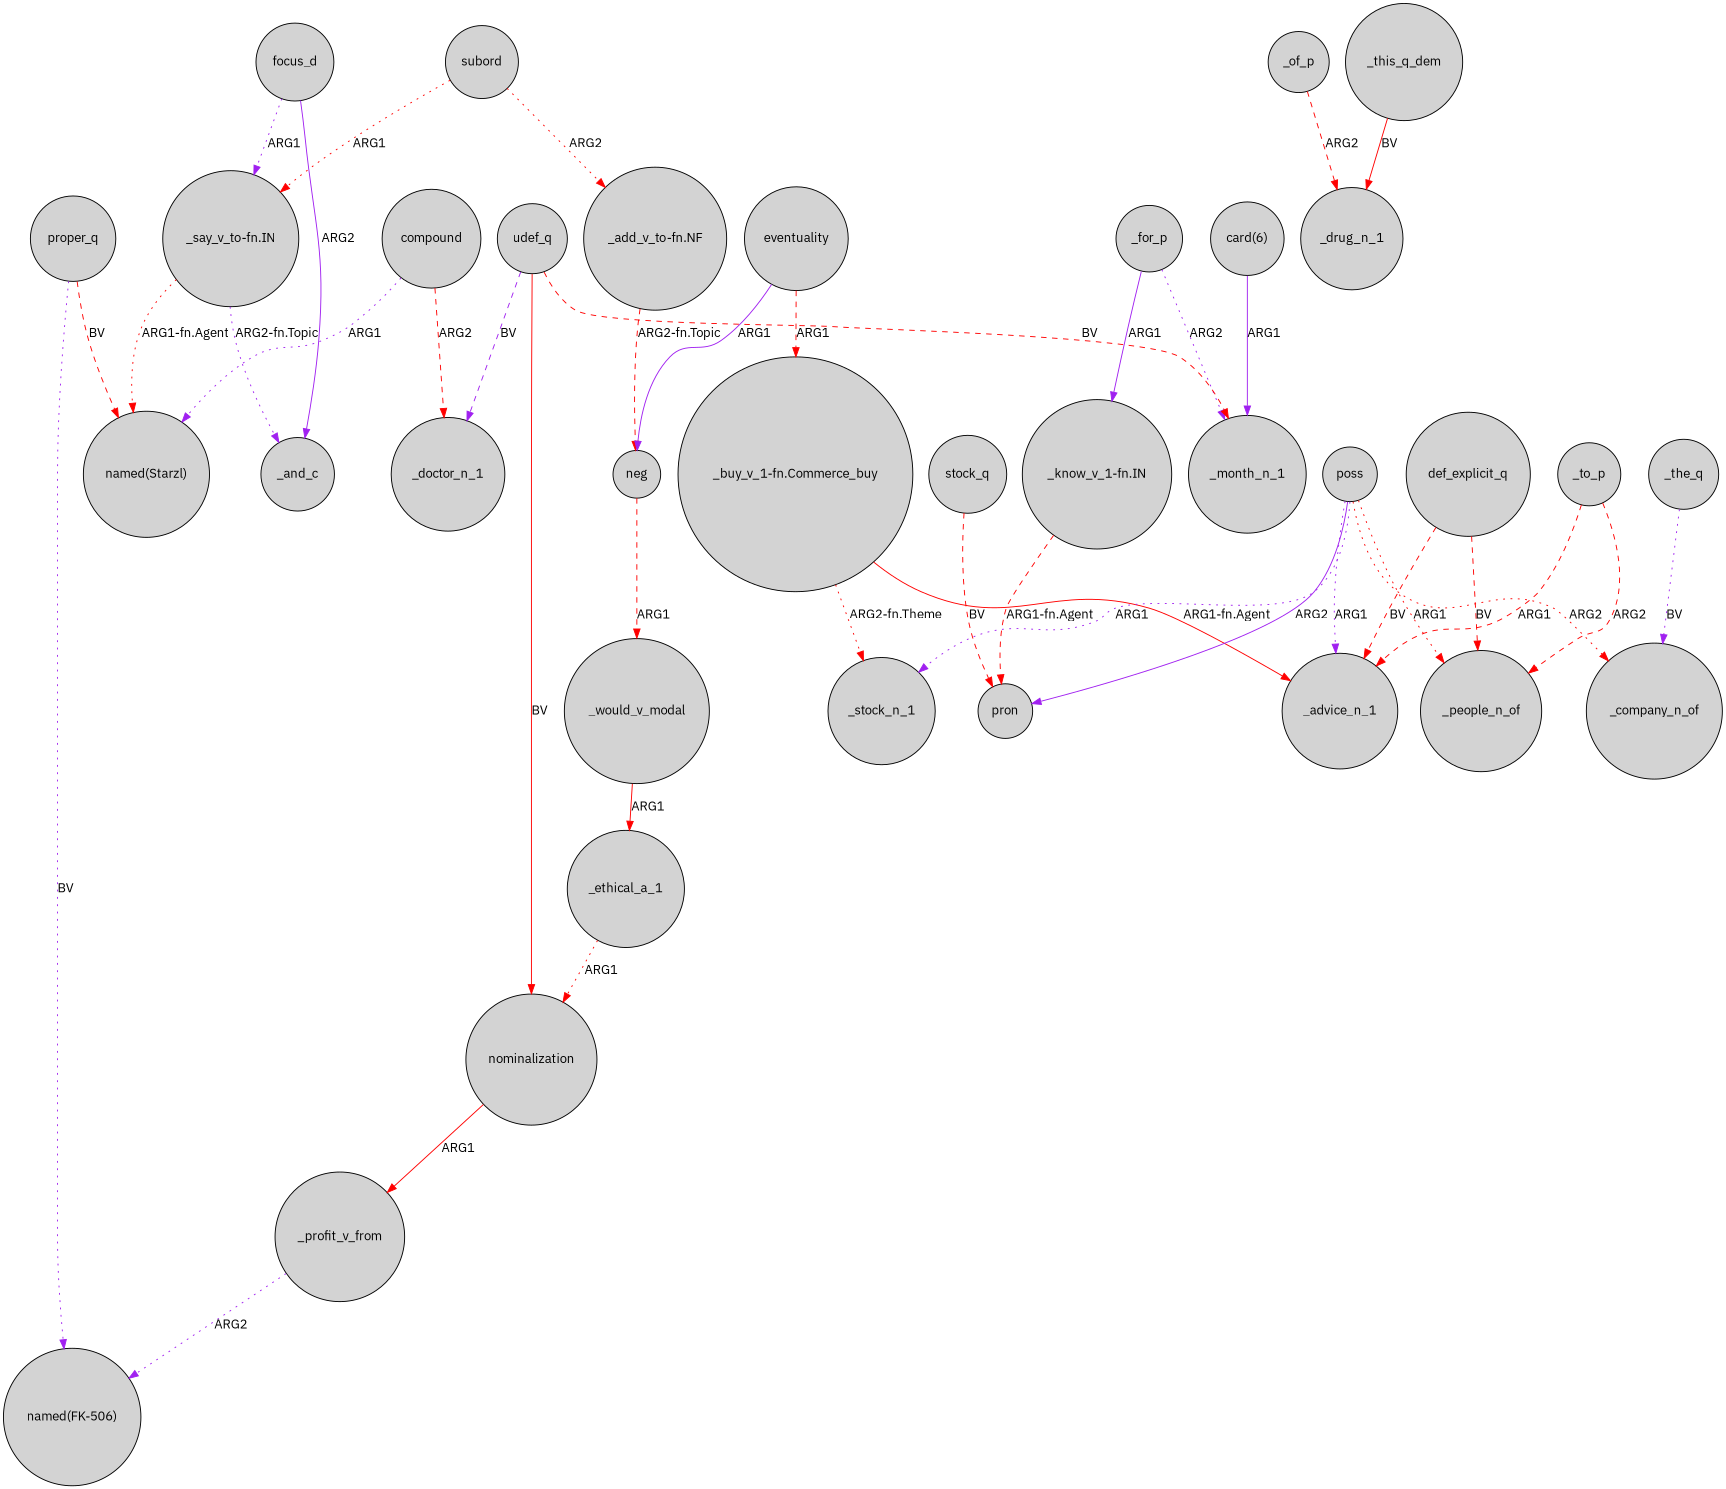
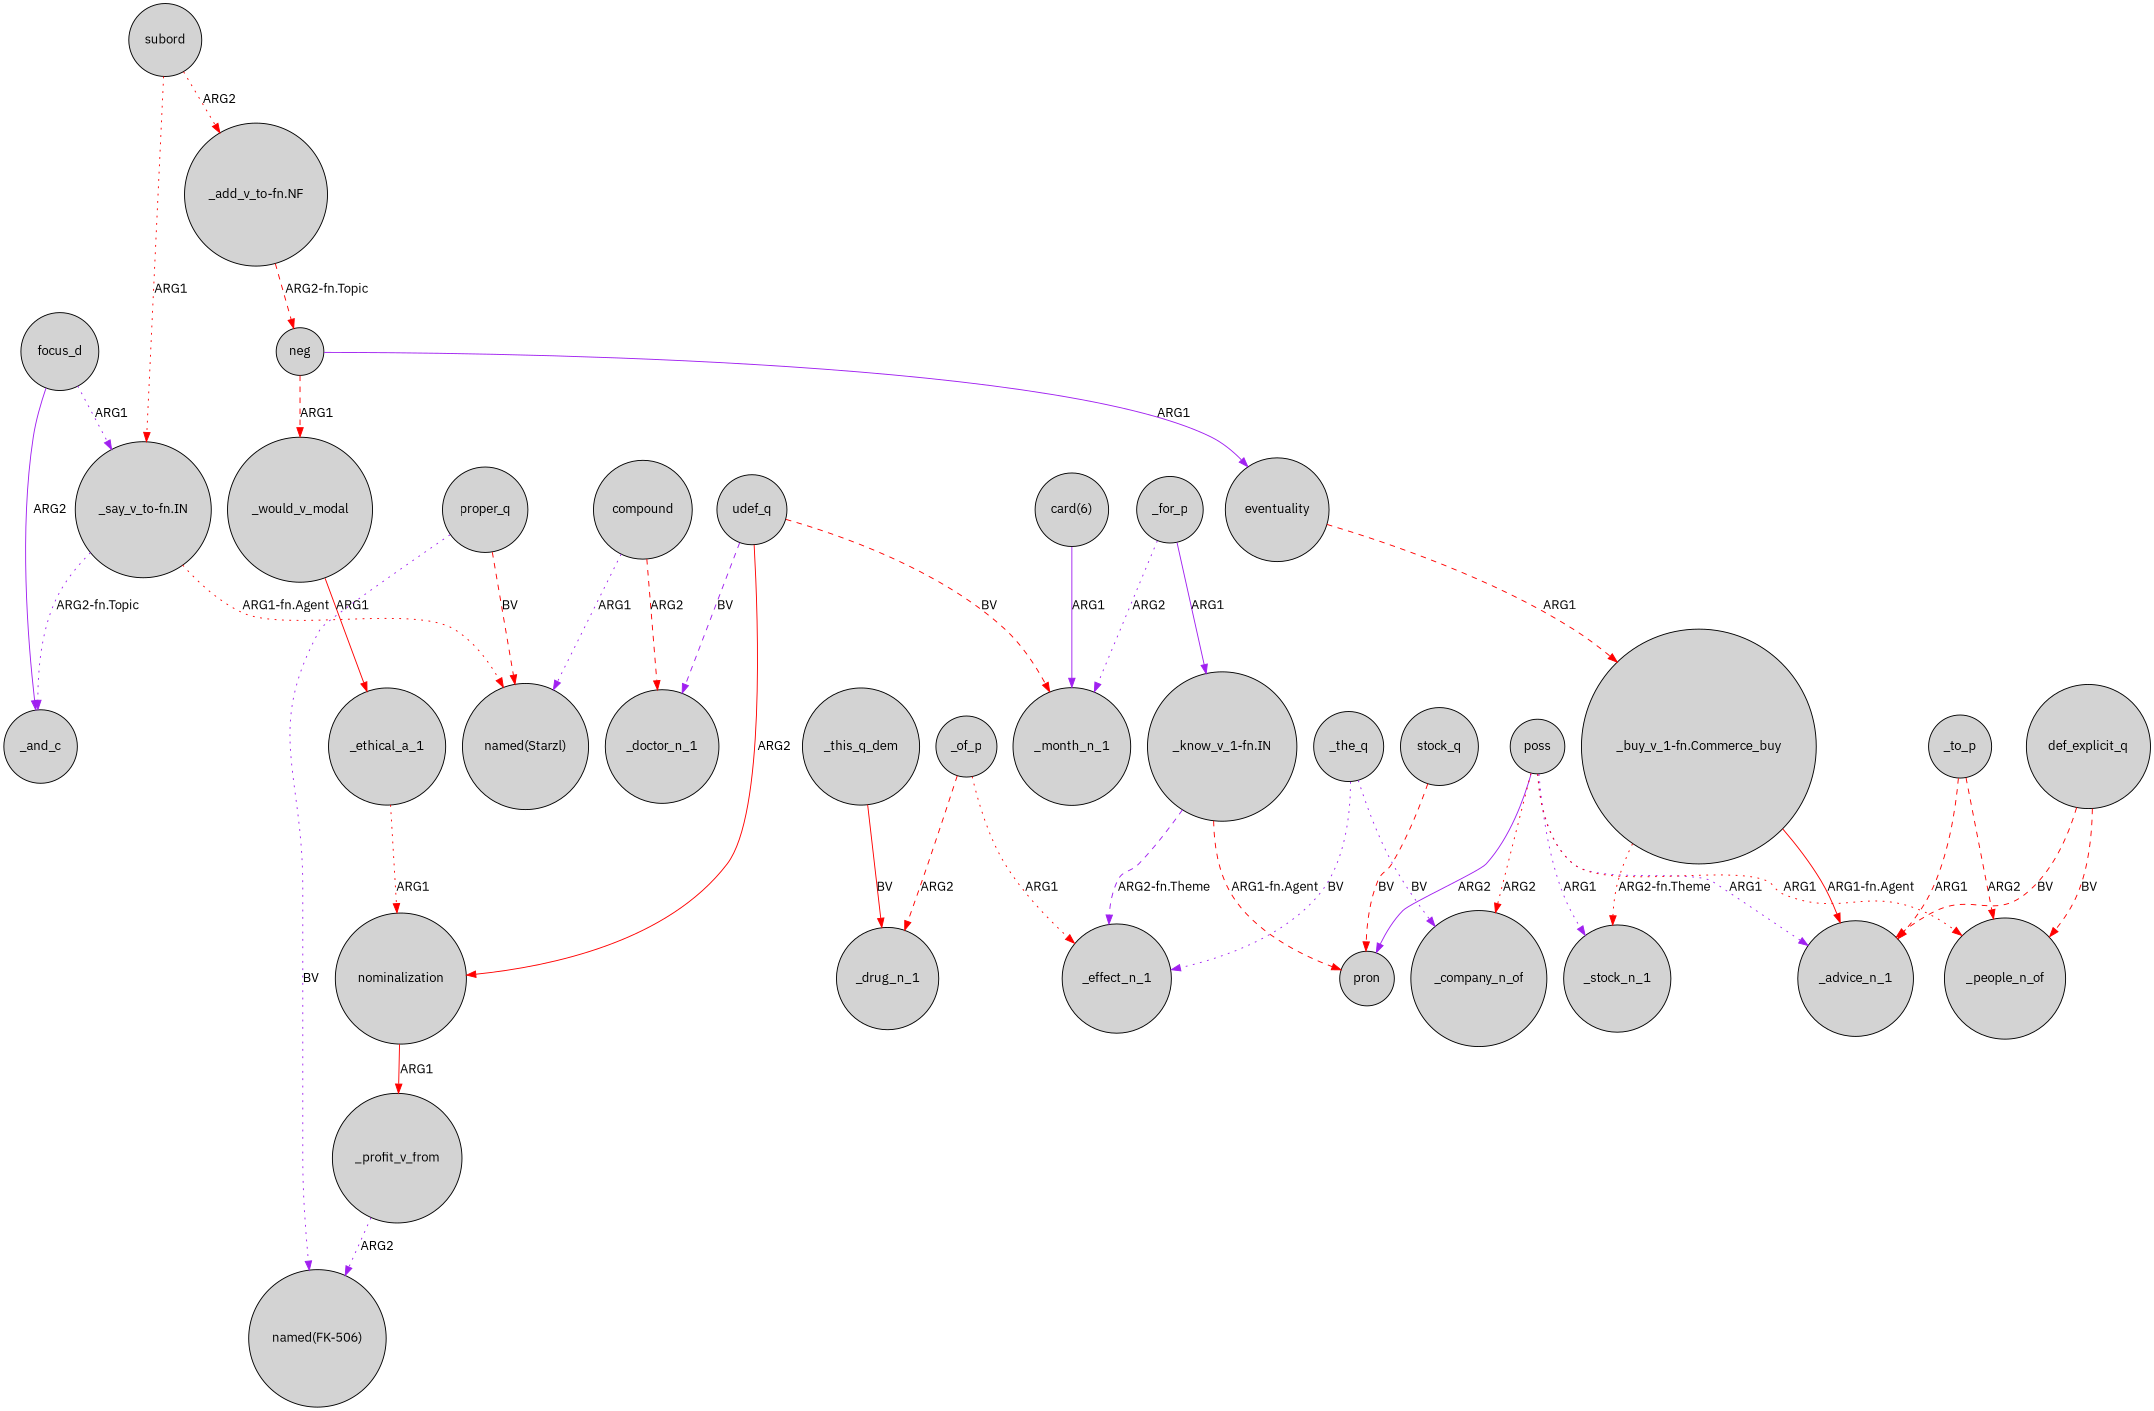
  digraph {
    fontname="IBM Plex Sans"
    node [fontname="IBM Plex Sans" shape=circle style=filled]
    edge [color=red fontname="IBM Plex Sans" style=dotted]
    subord
    "_add_v_to-fn.NF"
    "_say_v_to-fn.IN"
    neg
    "named(Starzl)"
    _and_c
    _would_v_modal
    eventuality
    _for_p
    _month_n_1
    "_know_v_1-fn.IN"
+   _effect_n_1
    pron
    _of_p
    _drug_n_1
    _ethical_a_1
    "_buy_v_1-fn.Commerce_buy"
    nominalization
    compound
    _doctor_n_1
    poss
    _stock_n_1
    _advice_n_1
    _people_n_of
    _company_n_of
    proper_q
    "named(FK-506)"
    _profit_v_from
    _to_p
    def_explicit_q
    udef_q
    focus_d
    _the_q
    n34 [label=stock_q]
    _this_q_dem
    "card(6)"
    subord -> "_add_v_to-fn.NF" [label=ARG2]
    subord -> "_say_v_to-fn.IN" [label=ARG1]
    "_add_v_to-fn.NF" -> neg [label="ARG2-fn.Topic" style=dashed]
    "_say_v_to-fn.IN" -> "named(Starzl)" [label="ARG1-fn.Agent"]
    "_say_v_to-fn.IN" -> _and_c [color=purple label="ARG2-fn.Topic"]
    neg -> _would_v_modal [label=ARG1 style=dashed]
-   eventuality -> neg [color=purple label=ARG1 style=solid]
+   neg -> eventuality [color=purple label=ARG1 style=solid]
    _would_v_modal -> _ethical_a_1 [label=ARG1 style=solid]
    eventuality -> "_buy_v_1-fn.Commerce_buy" [label=ARG1 style=dashed]
    _for_p -> _month_n_1 [color=purple label=ARG2]
    _for_p -> "_know_v_1-fn.IN" [color=purple label=ARG1 style=solid]
+   "_know_v_1-fn.IN" -> _effect_n_1 [color=purple label="ARG2-fn.Theme" style=dashed]
    "_know_v_1-fn.IN" -> pron [label="ARG1-fn.Agent" style=dashed]
+   _of_p -> _effect_n_1 [label=ARG1]
    _of_p -> _drug_n_1 [label=ARG2 style=dashed]
    _ethical_a_1 -> nominalization [label=ARG1]
    "_buy_v_1-fn.Commerce_buy" -> _stock_n_1 [label="ARG2-fn.Theme"]
    "_buy_v_1-fn.Commerce_buy" -> _advice_n_1 [label="ARG1-fn.Agent" style=solid]
    nominalization -> _profit_v_from [label=ARG1 style=solid]
    compound -> "named(Starzl)" [color=purple label=ARG1]
    compound -> _doctor_n_1 [label=ARG2 style=dashed]
    poss -> pron [color=purple label=ARG2 style=solid]
    poss -> _stock_n_1 [color=purple label=ARG1]
    poss -> _advice_n_1 [color=purple label=ARG1]
    poss -> _people_n_of [label=ARG1]
    poss -> _company_n_of [label=ARG2]
    proper_q -> "named(Starzl)" [label=BV style=dashed]
    proper_q -> "named(FK-506)" [color=purple label=BV]
    _profit_v_from -> "named(FK-506)" [color=purple label=ARG2]
    _to_p -> _advice_n_1 [label=ARG1 style=dashed]
    _to_p -> _people_n_of [label=ARG2 style=dashed]
    def_explicit_q -> _advice_n_1 [label=BV style=dashed]
    def_explicit_q -> _people_n_of [label=BV style=dashed]
    udef_q -> _month_n_1 [label=BV style=dashed]
-   udef_q -> nominalization [label=BV style=solid]
+   udef_q -> nominalization [label=ARG2 style=solid]
    udef_q -> _doctor_n_1 [color=purple label=BV style=dashed]
    focus_d -> "_say_v_to-fn.IN" [color=purple label=ARG1]
    focus_d -> _and_c [color=purple label=ARG2 style=solid]
+   _the_q -> _effect_n_1 [color=purple label=BV]
    _the_q -> _company_n_of [color=purple label=BV]
    n34 -> pron [label=BV style=dashed]
    _this_q_dem -> _drug_n_1 [label=BV style=solid]
    "card(6)" -> _month_n_1 [color=purple label=ARG1 style=solid]
  }
